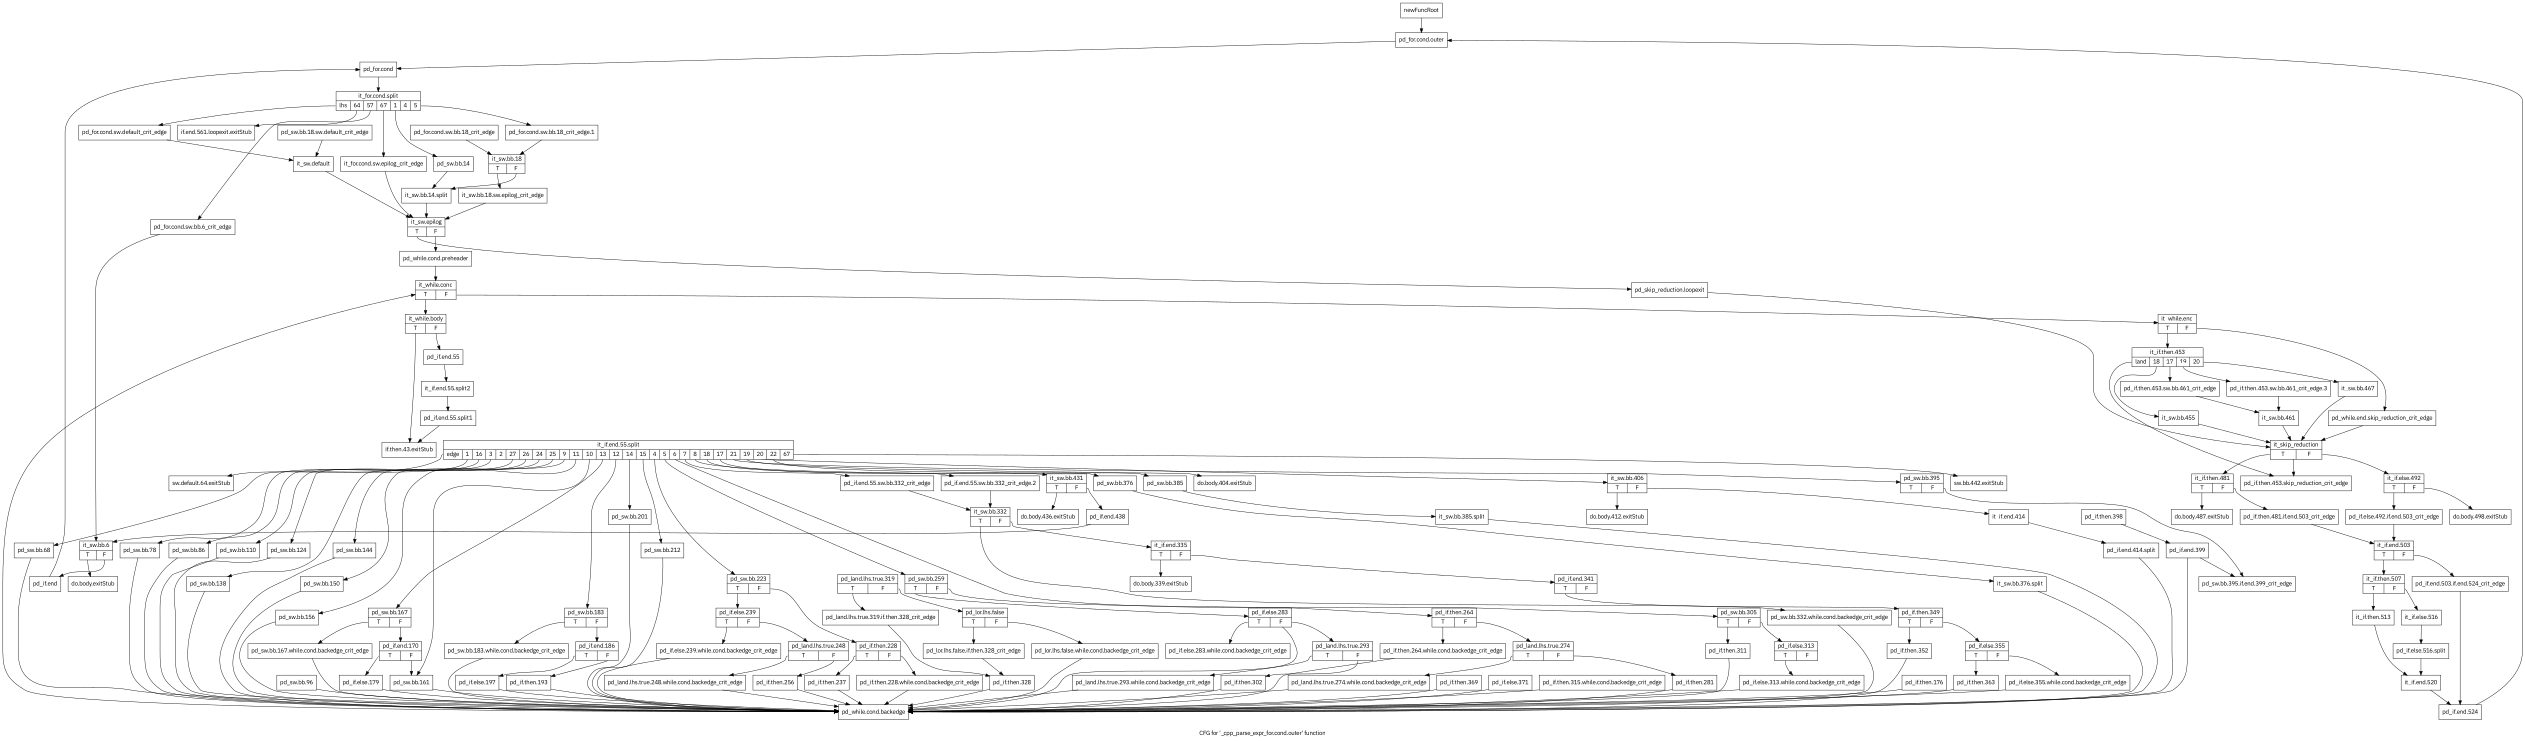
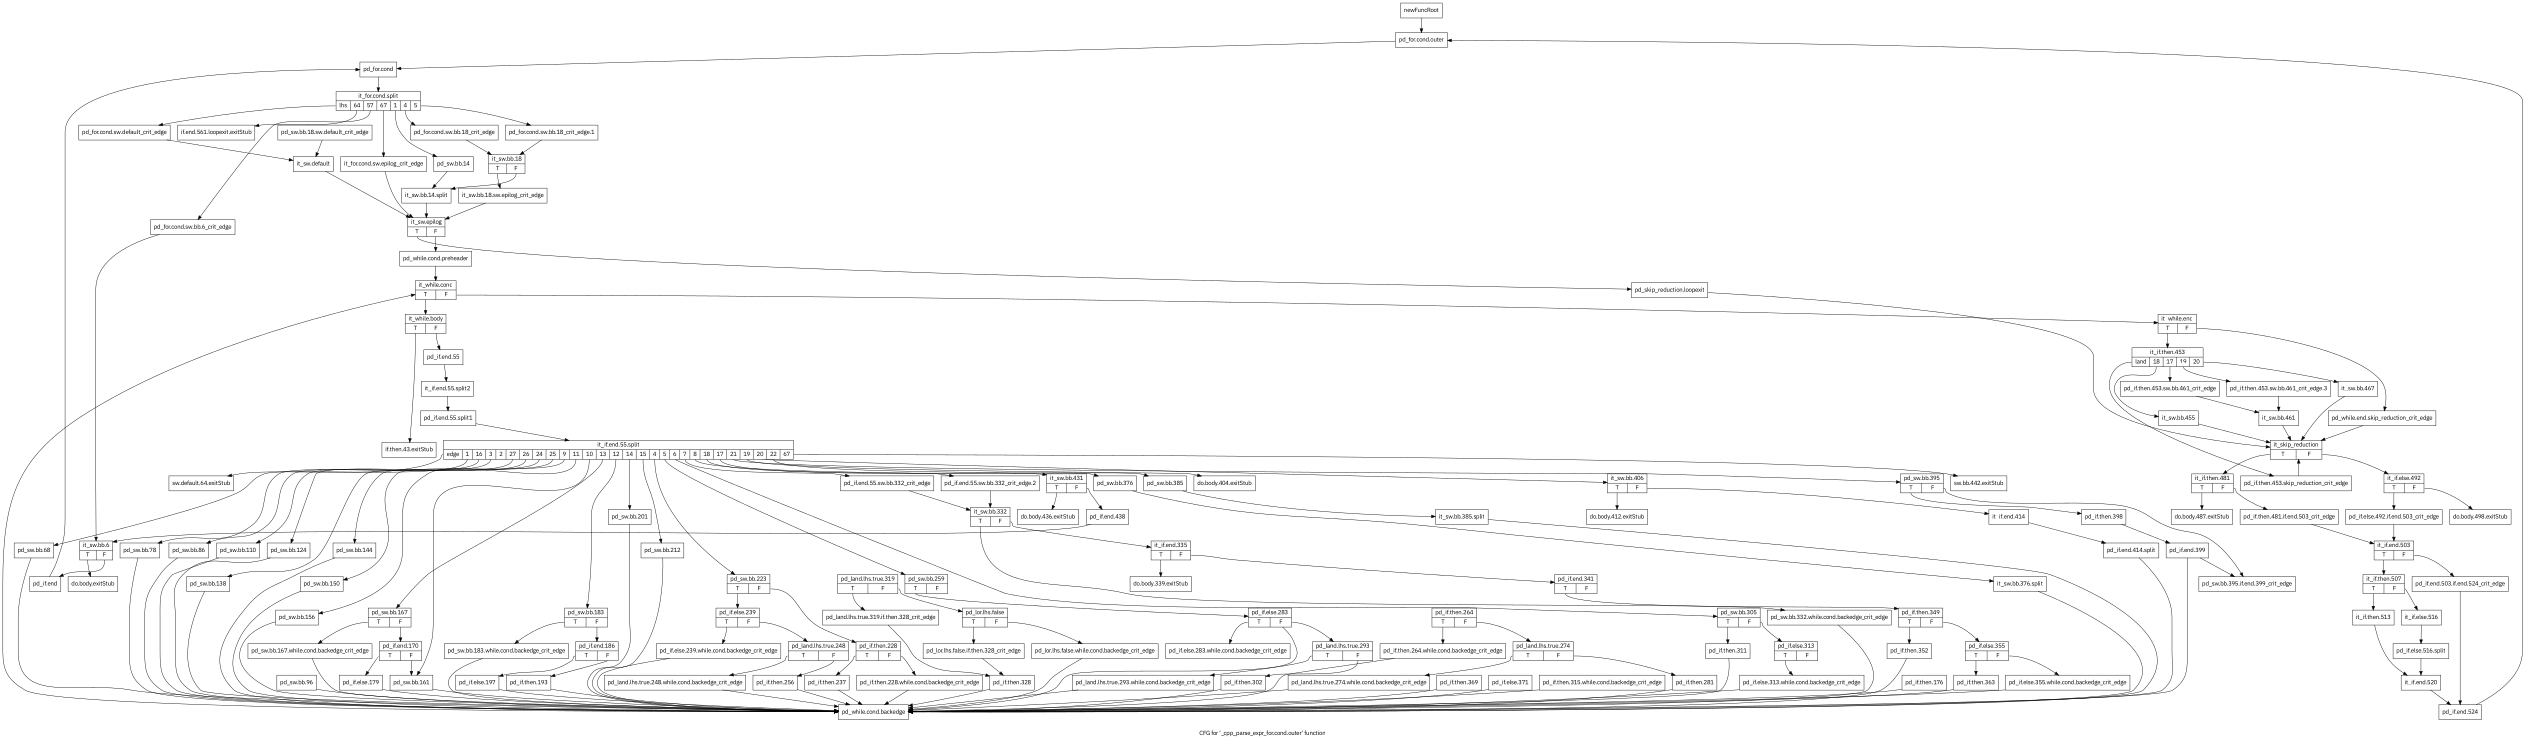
  digraph {
    fontname="IBM Plex Sans"
    label="CFG for '_cpp_parse_expr_for.cond.outer' function"
    node [fontname="IBM Plex Sans" shape=record]
    edge [fontname="IBM Plex Sans"]
    n1 [label="{newFuncRoot}"]
    n2 [label="{pd_for.cond.outer}"]
    n3 [label="{pd_for.cond}"]
    n4 [label="{it_for.cond.split|{<s0>lhs|<s1>64|<s2>57|<s3>67|<s4>1|<s5>4|<s6>5}}"]
    n5 [label="{if.end.561.loopexit.exitStub}"]
    n6 [label="{if.then.43.exitStub}"]
    n7 [label="{sw.default.64.exitStub}"]
    n8 [label="{do.body.404.exitStub}"]
    n9 [label="{sw.bb.442.exitStub}"]
    n10 [label="{do.body.436.exitStub}"]
    n11 [label="{do.body.exitStub}"]
    n12 [label="{do.body.412.exitStub}"]
    n13 [label="{do.body.339.exitStub}"]
    n14 [label="{do.body.498.exitStub}"]
    n15 [label="{do.body.487.exitStub}"]
    n16 [label="{pd_for.cond.sw.default_crit_edge}"]
    n17 [label="{pd_for.cond.sw.bb.6_crit_edge}"]
    n18 [label="{it_for.cond.sw.epilog_crit_edge}"]
    n19 [label="{pd_sw.bb.14}"]
    n20 [label="{pd_for.cond.sw.bb.18_crit_edge}"]
    n21 [label="{pd_for.cond.sw.bb.18_crit_edge.1}"]
    n22 [label="{it_sw.default}"]
    n23 [label="{it_sw.bb.6|{<s0>T|<s1>F}}"]
    n24 [label="{it_sw.epilog|{<s0>T|<s1>F}}"]
    n25 [label="{it_sw.bb.14.split}"]
    n26 [label="{it_sw.bb.18|{<s0>T|<s1>F}}"]
    n27 [label="{pd_if.end}"]
    n28 [label="{pd_skip_reduction.loopexit}"]
    n29 [label="{pd_while.cond.preheader}"]
    n30 [label="{it_sw.bb.18.sw.epilog_crit_edge}"]
    n31 [label="{pd_sw.bb.18.sw.default_crit_edge}"]
    n32 [label="{it_skip_reduction|{<s0>T|<s1>F}}"]
    n33 [label="{it_while.cond|{<s0>T|<s1>F}}"]
    n34 [label="{it_if.then.481|{<s0>T|<s1>F}}"]
    n35 [label="{it_if.else.492|{<s0>T|<s1>F}}"]
    n36 [label="{it_while.body|{<s0>T|<s1>F}}"]
    n37 [label="{it_while.end|{<s0>T|<s1>F}}"]
    n38 [label="{pd_if.end.55}"]
    n39 [label="{it_if.then.453|{<s0>land|<s1>18|<s2>17|<s3>19|<s4>20}}"]
    n40 [label="{pd_while.end.skip_reduction_crit_edge}"]
    n41 [label="{it_if.end.55.split2}"]
    n42 [label="{pd_if.then.453.skip_reduction_crit_edge}"]
    n43 [label="{it_sw.bb.455}"]
    n44 [label="{pd_if.then.453.sw.bb.461_crit_edge}"]
    n45 [label="{pd_if.then.453.sw.bb.461_crit_edge.3}"]
    n46 [label="{it_sw.bb.467}"]
    n47 [label="{it_sw.bb.461}"]
    n48 [label="{pd_if.then.481.if.end.503_crit_edge}"]
    n49 [label="{pd_if.else.492.if.end.503_crit_edge}"]
    n50 [label="{pd_if.end.55.split1}"]
    n51 [label="{it_if.end.55.split|{<s0>edge|<s1>1|<s2>16|<s3>3|<s4>2|<s5>27|<s6>26|<s7>24|<s8>25|<s9>9|<s10>11|<s11>10|<s12>13|<s13>12|<s14>14|<s15>15|<s16>4|<s17>5|<s18>6|<s19>7|<s20>8|<s21>18|<s22>17|<s23>21|<s24>19|<s25>20|<s26>22|<s27>67}}"]
    n52 [label="{pd_sw.bb.68}"]
    n53 [label="{pd_sw.bb.78}"]
    n54 [label="{pd_sw.bb.86}"]
    n55 [label="{pd_sw.bb.110}"]
    n56 [label="{pd_sw.bb.124}"]
    n57 [label="{pd_sw.bb.138}"]
    n58 [label="{pd_sw.bb.144}"]
    n59 [label="{pd_sw.bb.150}"]
    n60 [label="{pd_sw.bb.156}"]
    n61 [label="{pd_sw.bb.161}"]
    n62 [label="{pd_sw.bb.167|{<s0>T|<s1>F}}"]
    n63 [label="{pd_sw.bb.183|{<s0>T|<s1>F}}"]
    n64 [label="{pd_sw.bb.201}"]
    n65 [label="{pd_sw.bb.212}"]
    n66 [label="{pd_sw.bb.223|{<s0>T|<s1>F}}"]
    n67 [label="{pd_sw.bb.259|{<s0>T|<s1>F}}"]
    n68 [label="{pd_sw.bb.305|{<s0>T|<s1>F}}"]
    n69 [label="{pd_if.end.55.sw.bb.332_crit_edge}"]
    n70 [label="{pd_if.end.55.sw.bb.332_crit_edge.2}"]
    n71 [label="{pd_sw.bb.376}"]
    n72 [label="{pd_sw.bb.385}"]
    n73 [label="{pd_sw.bb.395|{<s0>T|<s1>F}}"]
    n74 [label="{it_sw.bb.406|{<s0>T|<s1>F}}"]
    n75 [label="{it_sw.bb.431|{<s0>T|<s1>F}}"]
    n76 [label="{pd_while.cond.backedge}"]
    n77 [label="{pd_sw.bb.96}"]
    n78 [label="{pd_sw.bb.167.while.cond.backedge_crit_edge}"]
    n79 [label="{pd_if.end.170|{<s0>T|<s1>F}}"]
    n80 [label="{pd_sw.bb.183.while.cond.backedge_crit_edge}"]
    n81 [label="{pd_if.end.186|{<s0>T|<s1>F}}"]
    n82 [label="{pd_if.else.239|{<s0>T|<s1>F}}"]
    n83 [label="{pd_if.then.228|{<s0>T|<s1>F}}"]
    n84 [label="{pd_if.else.283|{<s0>T|<s1>F}}"]
    n85 [label="{pd_if.then.264|{<s0>T|<s1>F}}"]
    n86 [label="{pd_if.then.311}"]
    n87 [label="{pd_if.else.313|{<s0>T|<s1>F}}"]
    n88 [label="{it_sw.bb.332|{<s0>T|<s1>F}}"]
    n89 [label="{it_sw.bb.376.split}"]
    n90 [label="{it_sw.bb.385.split}"]
    n91 [label="{pd_if.then.398}"]
    n92 [label="{pd_sw.bb.395.if.end.399_crit_edge}"]
    n93 [label="{it_if.end.414}"]
    n94 [label="{pd_if.end.438}"]
    n95 [label="{pd_if.else.179}"]
    n96 [label="{pd_if.else.197}"]
    n97 [label="{pd_if.then.193}"]
    n98 [label="{pd_if.else.239.while.cond.backedge_crit_edge}"]
    n99 [label="{pd_land.lhs.true.248|{<s0>T|<s1>F}}"]
    n100 [label="{pd_if.then.237}"]
    n101 [label="{pd_if.then.228.while.cond.backedge_crit_edge}"]
    n102 [label="{pd_if.else.283.while.cond.backedge_crit_edge}"]
    n103 [label="{pd_land.lhs.true.293|{<s0>T|<s1>F}}"]
    n104 [label="{pd_if.then.264.while.cond.backedge_crit_edge}"]
    n105 [label="{pd_land.lhs.true.274|{<s0>T|<s1>F}}"]
    n106 [label="{pd_if.else.313.while.cond.backedge_crit_edge}"]
    n107 [label="{pd_sw.bb.332.while.cond.backedge_crit_edge}"]
    n108 [label="{it_if.end.335|{<s0>T|<s1>F}}"]
    n109 [label="{pd_if.end.399}"]
    n110 [label="{pd_if.end.414.split}"]
    n111 [label="{pd_if.end.341|{<s0>T|<s1>F}}"]
    n112 [label="{pd_if.then.349|{<s0>T|<s1>F}}"]
    n113 [label="{pd_if.then.352}"]
    n114 [label="{pd_if.else.355|{<s0>T|<s1>F}}"]
    n115 [label="{pd_if.then.363}"]
    n116 [label="{pd_if.else.355.while.cond.backedge_crit_edge}"]
    n117 [label="{pd_if.then.369}"]
    n118 [label="{pd_if.else.371}"]
    n119 [label="{pd_land.lhs.true.319|{<s0>T|<s1>F}}"]
    n120 [label="{pd_land.lhs.true.319.if.then.328_crit_edge}"]
    n121 [label="{pd_lor.lhs.false|{<s0>T|<s1>F}}"]
    n122 [label="{pd_if.then.315.while.cond.backedge_crit_edge}"]
    n123 [label="{pd_if.then.328}"]
    n124 [label="{pd_lor.lhs.false.if.then.328_crit_edge}"]
    n125 [label="{pd_lor.lhs.false.while.cond.backedge_crit_edge}"]
    n126 [label="{pd_land.lhs.true.293.while.cond.backedge_crit_edge}"]
    n127 [label="{pd_if.then.302}"]
    n128 [label="{pd_land.lhs.true.274.while.cond.backedge_crit_edge}"]
    n129 [label="{pd_if.then.281}"]
    n130 [label="{pd_land.lhs.true.248.while.cond.backedge_crit_edge}"]
    n131 [label="{pd_if.then.256}"]
    n132 [label="{pd_if.then.176}"]
    n133 [label="{it_if.end.503|{<s0>T|<s1>F}}"]
    n134 [label="{it_if.then.507|{<s0>T|<s1>F}}"]
    n135 [label="{pd_if.end.503.if.end.524_crit_edge}"]
    n136 [label="{it_if.then.513}"]
    n137 [label="{it_if.else.516}"]
    n138 [label="{pd_if.end.524}"]
    n139 [label="{it_if.end.520}"]
    n140 [label="{pd_if.else.516.split}"]
    n1 -> n2
    n2 -> n3
    n3 -> n4
    n4 -> n5 [tailport=s1]
    n4 -> n16 [tailport=s0]
    n4 -> n17 [tailport=s2]
    n4 -> n18 [tailport=s3]
    n4 -> n19 [tailport=s4]
+   n4 -> n20 [tailport=s5]
    n4 -> n21 [tailport=s6]
    n16 -> n22
    n17 -> n23
    n18 -> n24
    n19 -> n25
    n20 -> n26
    n21 -> n26
    n22 -> n24
    n23 -> n11 [tailport=s0]
    n23 -> n27 [tailport=s1]
    n24 -> n28 [tailport=s0]
    n24 -> n29 [tailport=s1]
    n25 -> n24
    n26 -> n25 [tailport=s1]
    n26 -> n30 [tailport=s0]
    n27 -> n3
    n28 -> n32
    n29 -> n33
    n30 -> n24
    n31 -> n22
    n32 -> n34 [tailport=s0]
    n32 -> n35 [tailport=s1]
    n33 -> n36 [tailport=s0]
    n33 -> n37 [tailport=s1]
    n34 -> n15 [tailport=s0]
    n34 -> n48 [tailport=s1]
    n35 -> n14 [tailport=s1]
    n35 -> n49 [tailport=s0]
    n36 -> n6 [tailport=s0]
    n36 -> n38 [tailport=s1]
    n37 -> n39 [tailport=s0]
    n37 -> n40 [tailport=s1]
    n38 -> n41
    n39 -> n42 [tailport=s0]
    n39 -> n43 [tailport=s1]
    n39 -> n44 [tailport=s2]
    n39 -> n45 [tailport=s3]
    n39 -> n46 [tailport=s4]
    n40 -> n32
    n41 -> n50
-   n32 -> n42
+   n42 -> n32
    n43 -> n32
    n44 -> n47
    n45 -> n47
    n46 -> n32
    n47 -> n32
    n48 -> n133
    n49 -> n133
-   n50 -> n6
+   n50 -> n51
    n51 -> n7 [tailport=s0]
    n51 -> n8 [tailport=s24]
    n51 -> n9 [tailport=s27]
    n51 -> n52 [tailport=s1]
    n51 -> n53 [tailport=s2]
    n51 -> n54 [tailport=s3]
    n51 -> n55 [tailport=s5]
    n51 -> n56 [tailport=s6]
    n51 -> n57 [tailport=s7]
    n51 -> n58 [tailport=s8]
    n51 -> n59 [tailport=s9]
    n51 -> n60 [tailport=s10]
    n51 -> n61 [tailport=s11]
    n51 -> n62 [tailport=s12]
    n51 -> n63 [tailport=s13]
    n51 -> n64 [tailport=s14]
    n51 -> n65 [tailport=s15]
    n51 -> n66 [tailport=s16]
    n51 -> n67 [tailport=s17]
    n51 -> n68 [tailport=s18]
    n51 -> n69 [tailport=s19]
    n51 -> n70 [tailport=s20]
    n51 -> n71 [tailport=s21]
    n51 -> n72 [tailport=s22]
    n51 -> n73 [tailport=s23]
    n51 -> n74 [tailport=s25]
    n51 -> n75 [tailport=s26]
    n52 -> n76
    n53 -> n76
    n54 -> n76
    n55 -> n76
    n56 -> n76
    n57 -> n76
    n58 -> n76
    n59 -> n76
    n60 -> n76
    n61 -> n76
    n62 -> n78 [tailport=s0]
    n62 -> n79 [tailport=s1]
    n63 -> n80 [tailport=s0]
    n63 -> n81 [tailport=s1]
    n64 -> n76
    n65 -> n76
    n66 -> n82 [tailport=s0]
    n66 -> n83 [tailport=s1]
    n67 -> n84 [tailport=s0]
-   n67 -> n85 [tailport=s1]
    n68 -> n86 [tailport=s0]
    n68 -> n87 [tailport=s1]
    n69 -> n88
    n70 -> n88
    n71 -> n89
    n72 -> n90
+   n73 -> n91 [tailport=s0]
    n73 -> n92 [tailport=s1]
    n74 -> n12 [tailport=s0]
    n74 -> n93 [tailport=s1]
    n75 -> n10 [tailport=s0]
    n75 -> n94 [tailport=s1]
    n76 -> n33
    n77 -> n76
    n78 -> n76
    n79 -> n61 [tailport=s1]
    n79 -> n95 [tailport=s0]
    n80 -> n76
    n81 -> n96 [tailport=s0]
    n81 -> n97 [tailport=s1]
    n82 -> n98 [tailport=s0]
    n82 -> n99 [tailport=s1]
    n83 -> n100 [tailport=s0]
    n83 -> n101 [tailport=s1]
    n84 -> n76
    n84 -> n102 [tailport=s0]
    n84 -> n103 [tailport=s1]
    n85 -> n104 [tailport=s0]
    n85 -> n105 [tailport=s1]
    n86 -> n76
    n87 -> n106 [tailport=s0]
    n88 -> n107 [tailport=s0]
    n88 -> n108 [tailport=s1]
    n89 -> n76
    n90 -> n76
    n91 -> n109
    n93 -> n110
    n94 -> n23
    n95 -> n76
    n96 -> n76
    n97 -> n76
    n98 -> n76
    n99 -> n130 [tailport=s0]
    n99 -> n131 [tailport=s1]
    n100 -> n76
    n101 -> n76
    n103 -> n126 [tailport=s0]
    n103 -> n127 [tailport=s1]
    n104 -> n76
    n105 -> n128 [tailport=s0]
    n105 -> n129 [tailport=s1]
    n106 -> n76
    n107 -> n76
    n108 -> n13 [tailport=s0]
    n108 -> n111 [tailport=s1]
    n109 -> n76
    n109 -> n92
    n110 -> n76
    n111 -> n112 [tailport=s0]
    n112 -> n113 [tailport=s0]
    n112 -> n114 [tailport=s1]
    n113 -> n76
    n114 -> n115 [tailport=s0]
    n114 -> n116 [tailport=s1]
    n115 -> n76
    n116 -> n76
    n117 -> n76
    n118 -> n76
    n119 -> n120 [tailport=s0]
    n119 -> n121 [tailport=s1]
    n120 -> n123
    n121 -> n124 [tailport=s0]
    n121 -> n125 [tailport=s1]
    n122 -> n76
    n123 -> n76
    n124 -> n123
    n125 -> n76
    n126 -> n76
    n127 -> n76
    n128 -> n76
    n129 -> n76
    n130 -> n76
    n131 -> n76
    n132 -> n76
    n133 -> n134 [tailport=s0]
    n133 -> n135 [tailport=s1]
    n134 -> n136 [tailport=s0]
    n134 -> n137 [tailport=s1]
    n135 -> n138
    n136 -> n139
    n137 -> n140
    n138 -> n2
    n139 -> n138
    n140 -> n139
  }
